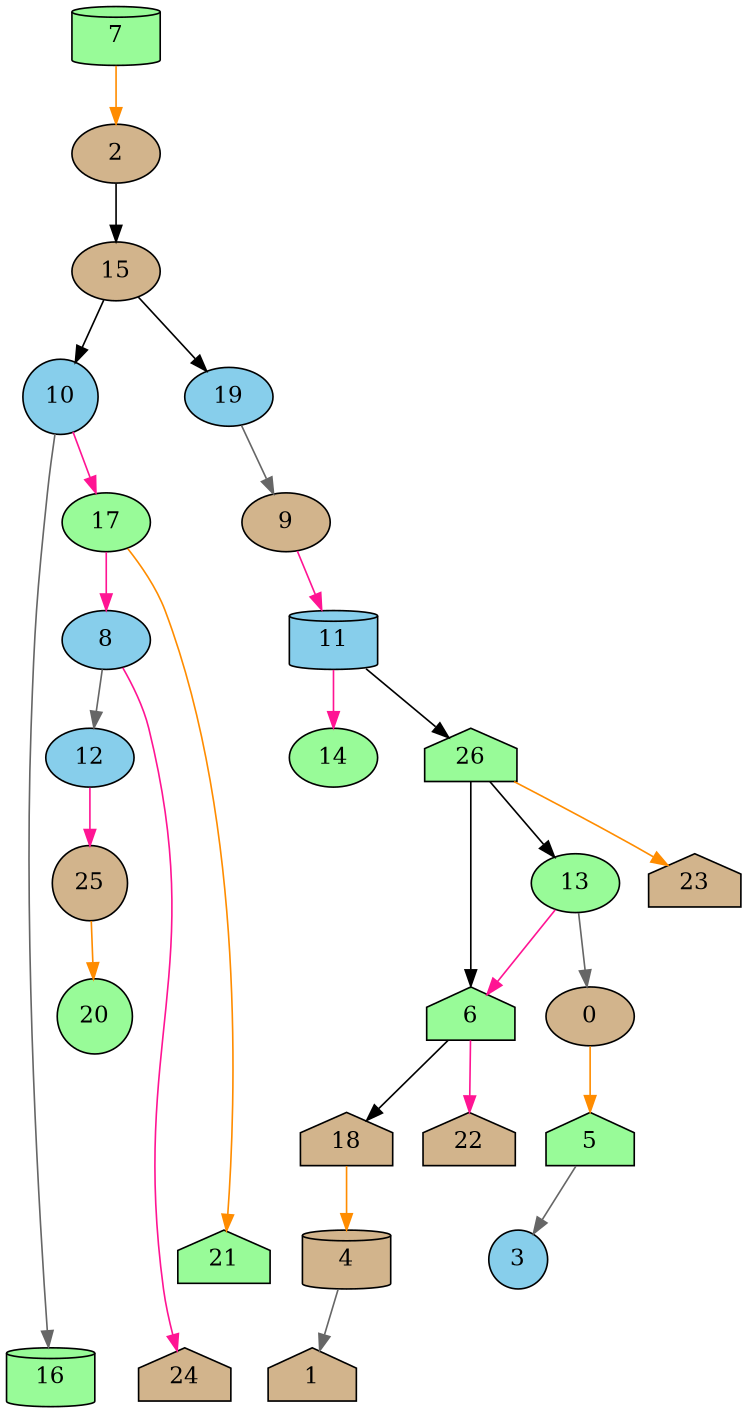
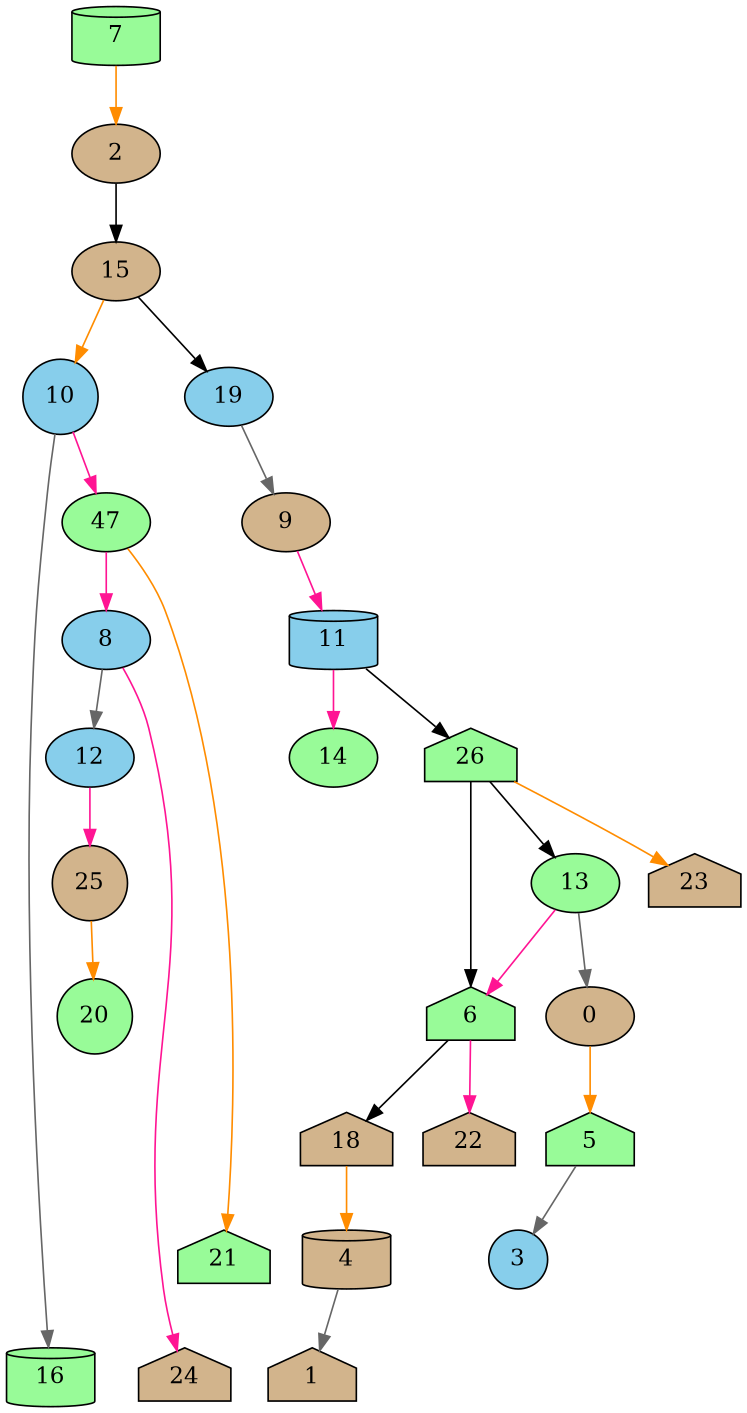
  digraph {
    fontname="DejaVu Serif"
    node [fillcolor=tan fontname="DejaVu Serif" shape=ellipse style=filled]
    edge [color=deeppink fontname="DejaVu Serif" weight=0]
    5 [fillcolor=palegreen shape=house]
    0
    3 [fillcolor=skyblue shape=circle]
    18 [shape=house]
    4 [shape=cylinder]
    1 [shape=house]
    2
    15
    10 [fillcolor=skyblue shape=circle]
    19 [fillcolor=skyblue]
    16 [fillcolor=palegreen shape=cylinder]
-   17 [fillcolor=palegreen]
+   17 [fillcolor=palegreen label=47]
    9
    8 [fillcolor=skyblue]
    21 [fillcolor=palegreen shape=house]
    11 [fillcolor=skyblue shape=cylinder]
    12 [fillcolor=skyblue]
    24 [shape=house]
    14 [fillcolor=palegreen]
    26 [fillcolor=palegreen shape=house]
    6 [fillcolor=palegreen shape=house]
    22 [shape=house]
    7 [fillcolor=palegreen shape=cylinder]
    25 [shape=circle]
    20 [fillcolor=palegreen shape=circle]
    13 [fillcolor=palegreen]
    23 [shape=house]
    5 -> 3 [color=gray40]
    0 -> 5 [color=darkorange weight=1]
    18 -> 4 [color=darkorange weight=1]
    4 -> 1 [color=gray40]
    2 -> 15 [color=black]
-   15 -> 10 [color=black]
+   15 -> 10 [color=darkorange]
    15 -> 19 [color=black]
    10 -> 16 [color=gray40]
    10 -> 17
    19 -> 9 [color=gray40]
    17 -> 8
    17 -> 21 [color=darkorange]
    9 -> 11
    8 -> 12 [color=gray40]
    8 -> 24
    11 -> 14 [weight=1]
    11 -> 26 [color=black]
    12 -> 25
    26 -> 6 [color=black weight=1]
    26 -> 13 [color=black]
    26 -> 23 [color=darkorange]
    6 -> 18 [color=black]
    6 -> 22
    7 -> 2 [color=darkorange]
    25 -> 20 [color=darkorange]
    13 -> 0 [color=gray40]
    13 -> 6
  }
